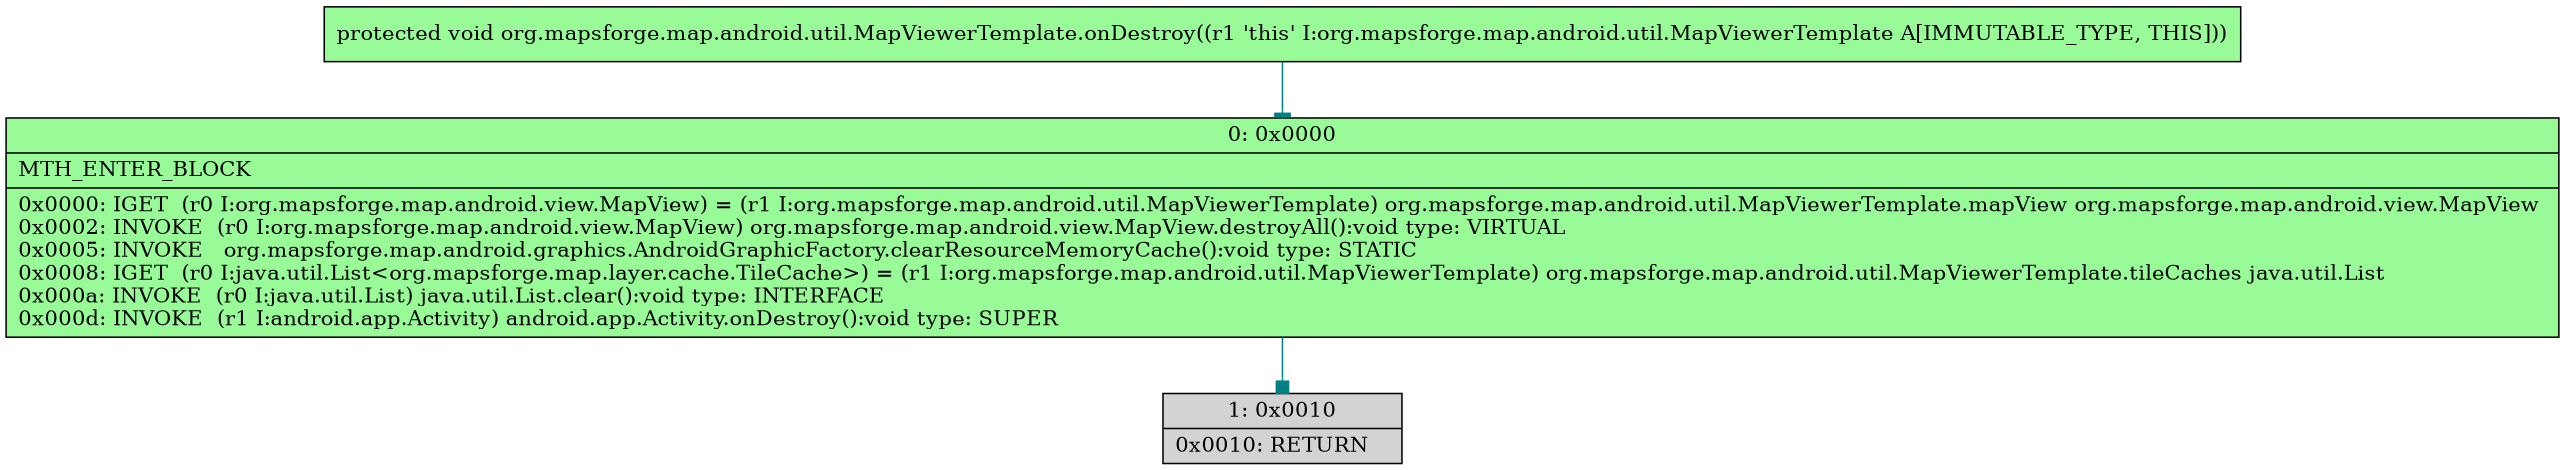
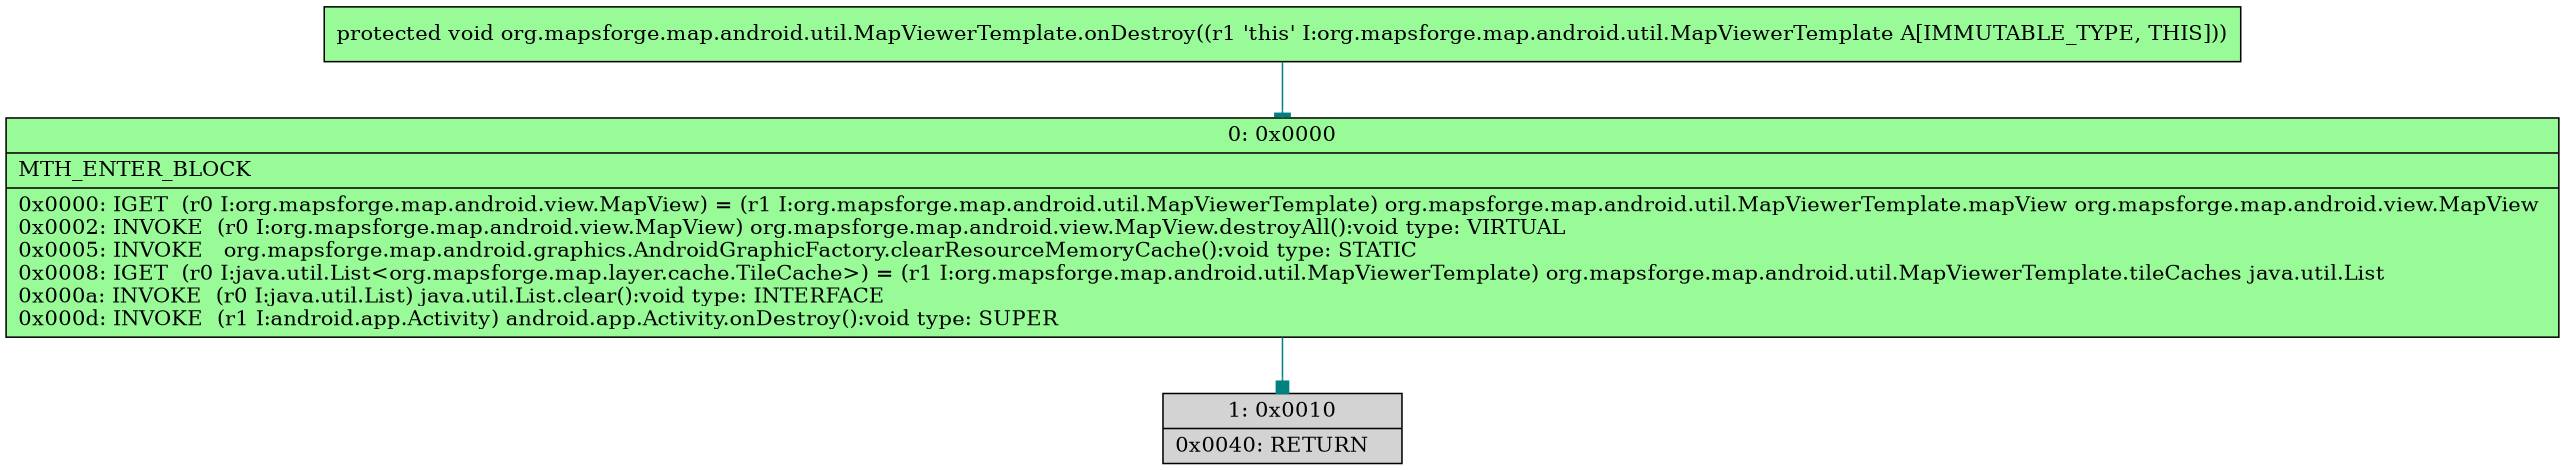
  digraph {
    node [shape=record style=filled fillcolor=palegreen]
    edge [color=teal]
    n1 [label="{0\:\ 0x0000|MTH_ENTER_BLOCK\l|0x0000: IGET  (r0 I:org.mapsforge.map.android.view.MapView) = (r1 I:org.mapsforge.map.android.util.MapViewerTemplate) org.mapsforge.map.android.util.MapViewerTemplate.mapView org.mapsforge.map.android.view.MapView \l0x0002: INVOKE  (r0 I:org.mapsforge.map.android.view.MapView) org.mapsforge.map.android.view.MapView.destroyAll():void type: VIRTUAL \l0x0005: INVOKE   org.mapsforge.map.android.graphics.AndroidGraphicFactory.clearResourceMemoryCache():void type: STATIC \l0x0008: IGET  (r0 I:java.util.List\<org.mapsforge.map.layer.cache.TileCache\>) = (r1 I:org.mapsforge.map.android.util.MapViewerTemplate) org.mapsforge.map.android.util.MapViewerTemplate.tileCaches java.util.List \l0x000a: INVOKE  (r0 I:java.util.List) java.util.List.clear():void type: INTERFACE \l0x000d: INVOKE  (r1 I:android.app.Activity) android.app.Activity.onDestroy():void type: SUPER \l}"]
-   n2 [label="{1\:\ 0x0010|0x0010: RETURN   \l}" fillcolor=lightgrey]
+   n2 [label="{1\:\ 0x0010|0x0040: RETURN   \l}" fillcolor=lightgrey]
    n3 [label="{protected void org.mapsforge.map.android.util.MapViewerTemplate.onDestroy((r1 'this' I:org.mapsforge.map.android.util.MapViewerTemplate A[IMMUTABLE_TYPE, THIS])) }"]
    n1 -> n2 [arrowhead=box]
    n3 -> n1 [arrowhead=tee]
  }
